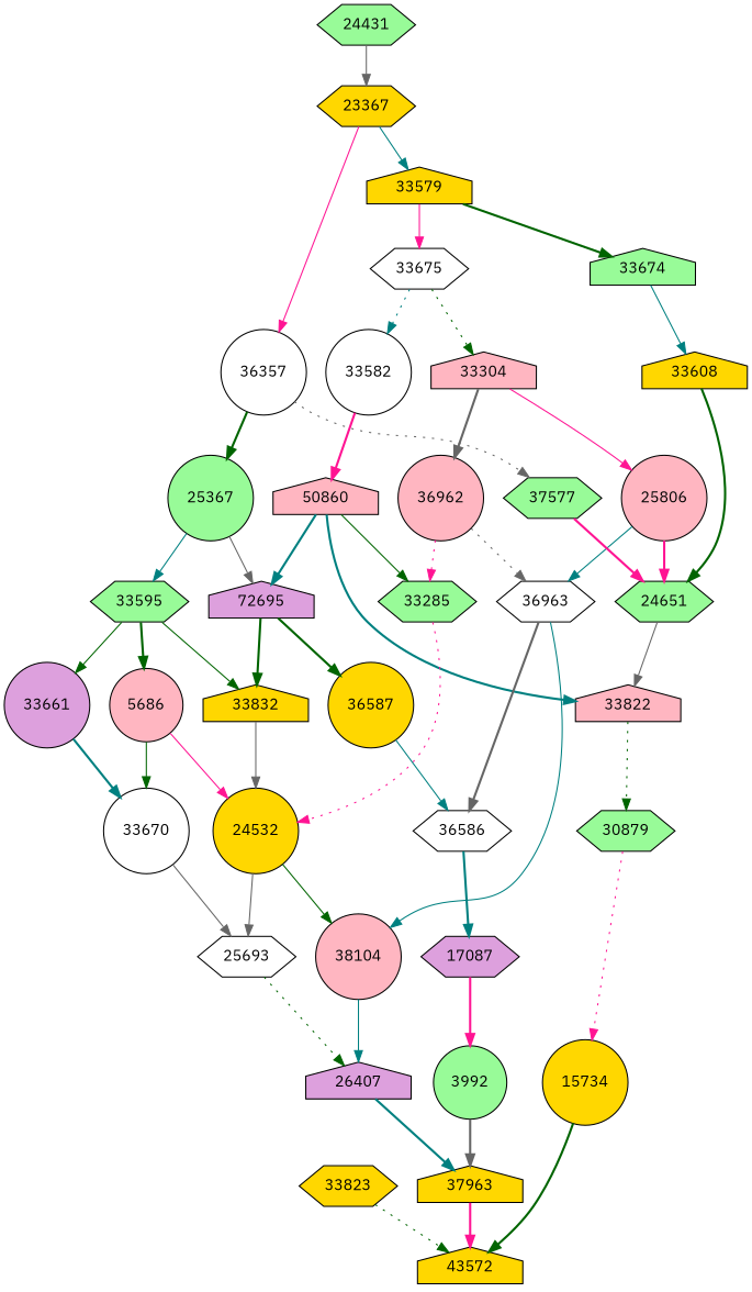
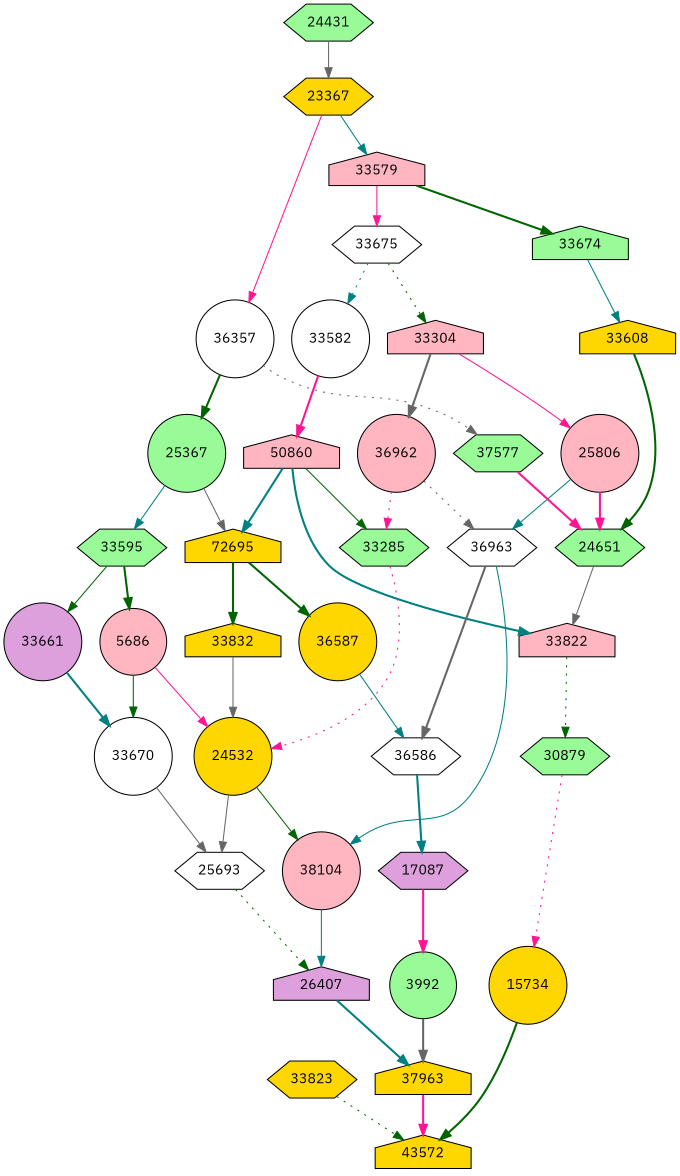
  strict digraph {
    fontname="IBM Plex Sans"
    node [fillcolor=gold fontname="IBM Plex Sans" shape=hexagon style=filled]
    edge [color=darkgreen fontname="IBM Plex Sans" style=solid]
    n1 [label=43572 shape=house]
    n2 [label=33823]
    n3 [label=15734 shape=circle]
    n4 [label=37963 shape=house]
    n5 [fillcolor=lightpink label=33822 shape=house]
    n6 [fillcolor=palegreen label=30879]
    n7 [fillcolor=palegreen label=3992 shape=circle]
    n8 [fillcolor=plum label=26407 shape=house]
    n9 [fillcolor=palegreen label=24651]
    n10 [fillcolor=lightpink label=50860 shape=house]
    n11 [fillcolor=palegreen label=33285]
-   n12 [fillcolor=plum label=72695 shape=house]
+   n12 [label=72695 shape=house]
    n13 [label=24532 shape=circle]
    n14 [label=36587 shape=circle]
    n15 [label=33832 shape=house]
    n16 [fillcolor=plum label=17087]
    n17 [fillcolor=white label=25693]
    n18 [fillcolor=lightpink label=38104 shape=circle]
    n19 [fillcolor=lightpink label=25806 shape=circle]
    n20 [fillcolor=white label=36963]
    n21 [fillcolor=white label=36586]
    n22 [label=33608 shape=house]
    n23 [fillcolor=palegreen label=37577]
    n24 [fillcolor=white label=33582 shape=circle]
    n25 [fillcolor=white label=33670 shape=circle]
    n26 [fillcolor=lightpink label=33304 shape=house]
    n27 [fillcolor=lightpink label=36962 shape=circle]
    n28 [fillcolor=palegreen label=33674 shape=house]
    n29 [fillcolor=white label=36357 shape=circle]
    n30 [fillcolor=palegreen label=25367 shape=circle]
    n31 [fillcolor=palegreen label=33595]
    n32 [fillcolor=white label=33675]
    n33 [fillcolor=lightpink label=5686 shape=circle]
    n34 [fillcolor=plum label=33661 shape=circle]
-   n35 [label=33579 shape=house]
+   n35 [fillcolor=lightpink label=33579 shape=house]
    n36 [label=23367]
    n37 [fillcolor=palegreen label=24431]
    n2 -> n1 [style=dotted]
    n3 -> n1 [style=bold]
    n4 -> n1 [color=deeppink style=bold]
    n5 -> n6 [style=dotted]
    n6 -> n3 [color=deeppink style=dotted]
    n7 -> n4 [color=gray40 style=bold]
    n8 -> n4 [color=teal style=bold]
    n9 -> n5 [color=gray40]
    n10 -> n5 [color=teal style=bold]
    n10 -> n11
    n10 -> n12 [color=teal style=bold]
    n11 -> n13 [color=deeppink style=dotted]
    n12 -> n14 [style=bold]
    n12 -> n15 [style=bold]
    n13 -> n17 [color=gray40]
    n13 -> n18
    n14 -> n21 [color=teal]
    n15 -> n13 [color=gray40]
    n16 -> n7 [color=deeppink style=bold]
    n17 -> n8 [style=dotted]
    n18 -> n8 [color=teal]
    n19 -> n9 [color=deeppink style=bold]
    n19 -> n20 [color=teal]
    n20 -> n18 [color=teal]
    n20 -> n21 [color=gray40 style=bold]
    n21 -> n16 [color=teal style=bold]
    n22 -> n9 [style=bold]
    n23 -> n9 [color=deeppink style=bold]
    n24 -> n10 [color=deeppink style=bold]
    n25 -> n17 [color=gray40]
    n26 -> n19 [color=deeppink]
    n26 -> n27 [color=gray40 style=bold]
    n27 -> n11 [color=deeppink style=dotted]
    n27 -> n20 [color=gray40 style=dotted]
    n28 -> n22 [color=teal]
    n29 -> n23 [color=gray40 style=dotted]
    n29 -> n30 [style=bold]
    n30 -> n12 [color=gray40]
    n30 -> n31 [color=teal]
-   n31 -> n15
    n31 -> n33 [style=bold]
    n31 -> n34
    n32 -> n24 [color=teal style=dotted]
    n32 -> n26 [style=dotted]
    n33 -> n13 [color=deeppink]
    n33 -> n25
    n34 -> n25 [color=teal style=bold]
    n35 -> n28 [style=bold]
    n35 -> n32 [color=deeppink]
    n36 -> n29 [color=deeppink]
    n36 -> n35 [color=teal]
    n37 -> n36 [color=gray40]
  }
